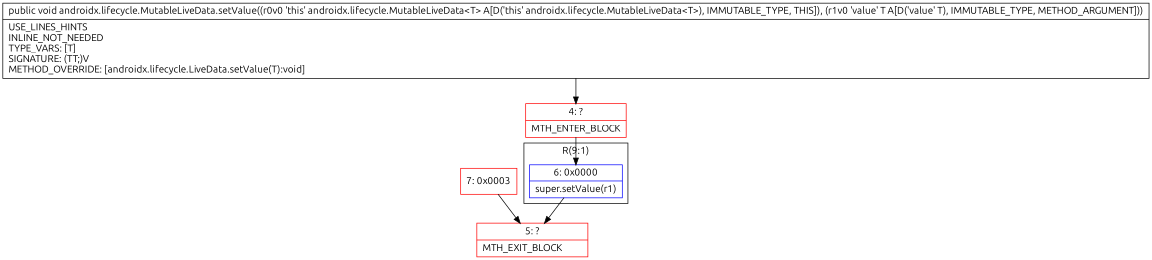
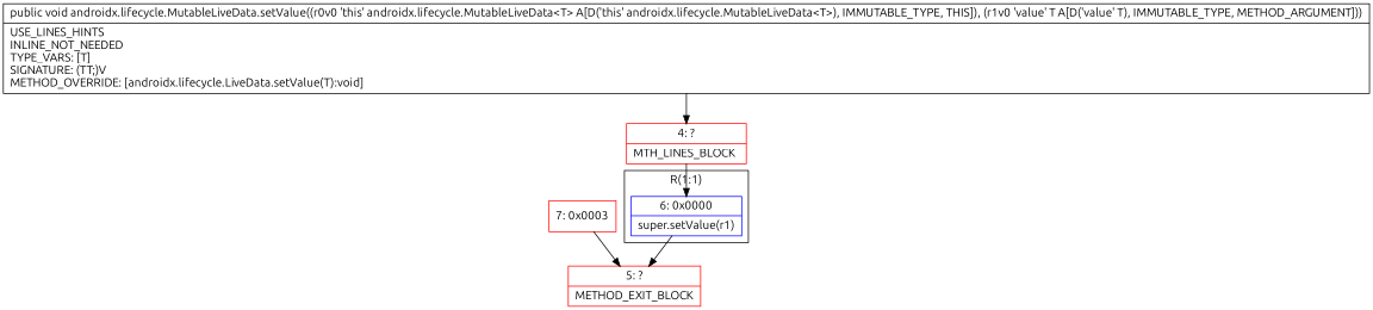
  digraph {
    fontname=Ubuntu
    node [color=red fontname=Ubuntu shape=record]
    edge [fontname=Ubuntu]
    n1 [color=blue label="{6\:\ 0x0000|super.setValue(r1)\l}"]
-   n2 [label="{5\:\ ?|MTH_EXIT_BLOCK\l}"]
+   n2 [label="{5\:\ ?|METHOD_EXIT_BLOCK\l}"]
    n3 [label="{7\:\ 0x0003}"]
-   n4 [label="{4\:\ ?|MTH_ENTER_BLOCK\l}"]
+   n4 [label="{4\:\ ?|MTH_LINES_BLOCK\l}"]
    n5 [label="{public void androidx.lifecycle.MutableLiveData.setValue((r0v0 'this' androidx.lifecycle.MutableLiveData\<T\> A[D('this' androidx.lifecycle.MutableLiveData\<T\>), IMMUTABLE_TYPE, THIS]), (r1v0 'value' T A[D('value' T), IMMUTABLE_TYPE, METHOD_ARGUMENT]))  | USE_LINES_HINTS\lINLINE_NOT_NEEDED\lTYPE_VARS: [T]\lSIGNATURE: (TT;)V\lMETHOD_OVERRIDE: [androidx.lifecycle.LiveData.setValue(T):void]\l}" color=""]
    subgraph cluster_1 {
-     label="R(9:1)"
+     label="R(1:1)"
      n1
    }
    n1 -> n2
    n3 -> n2
    n4 -> n1
    n5 -> n4
  }
